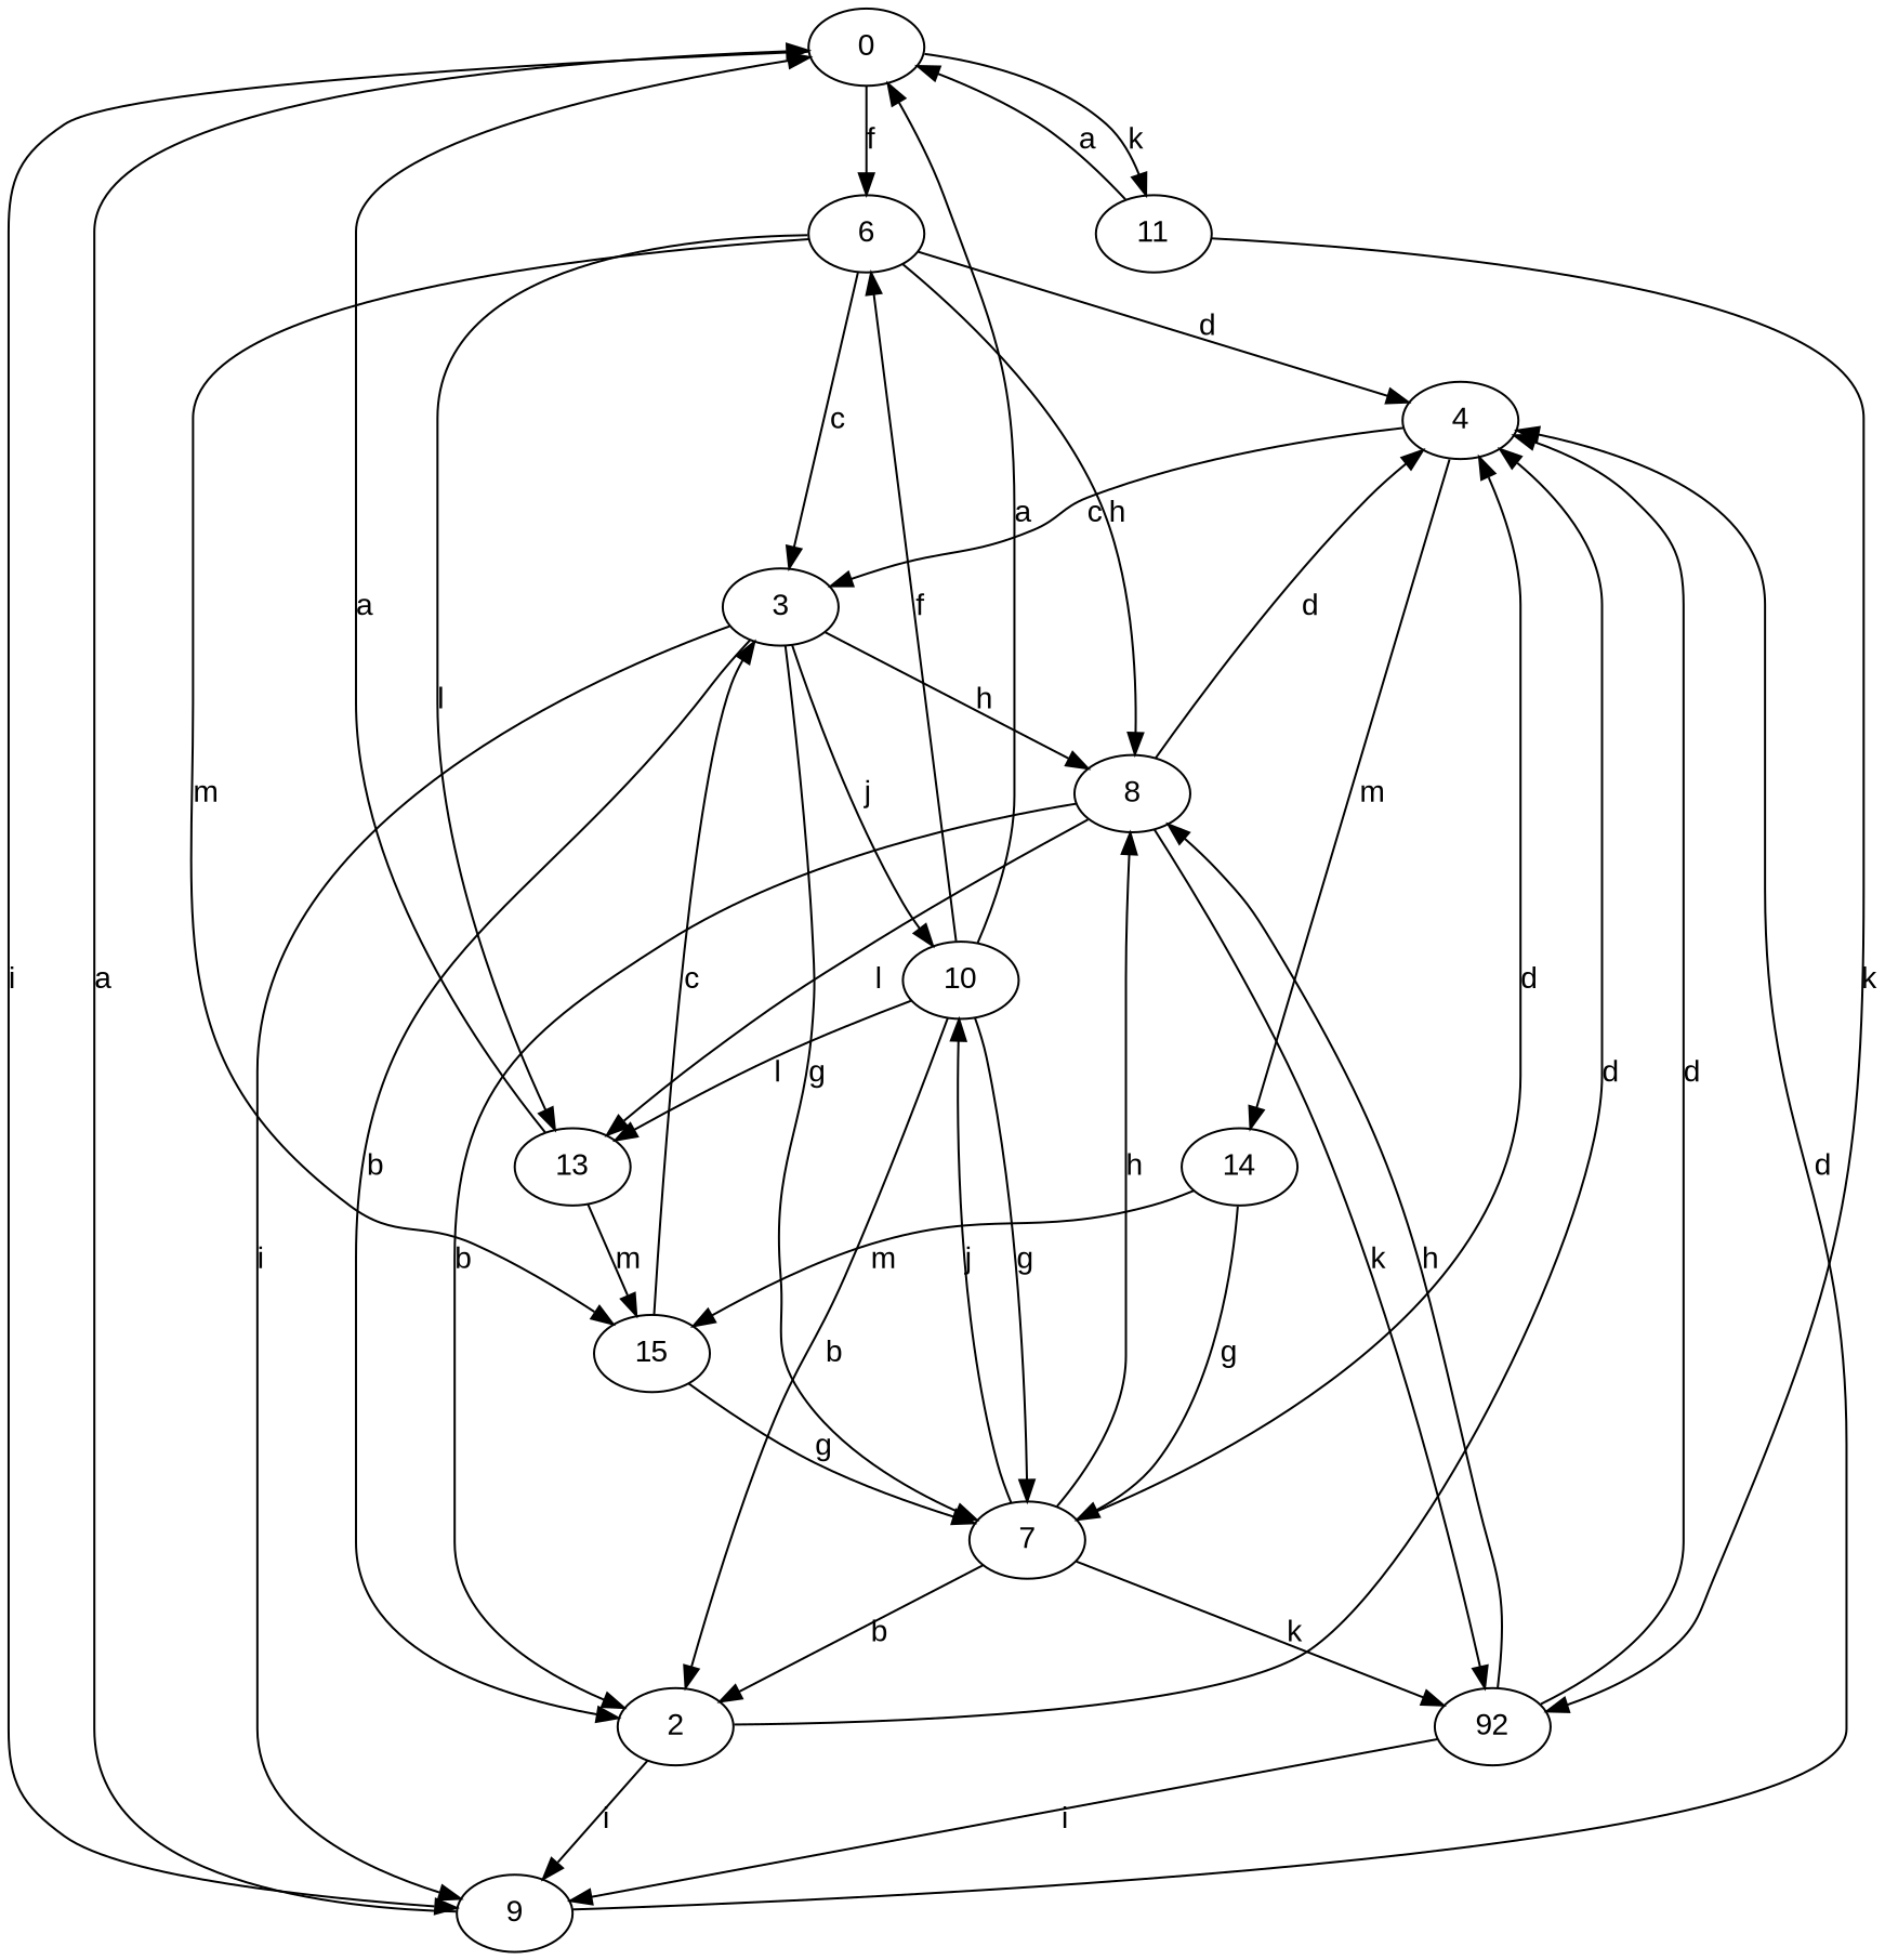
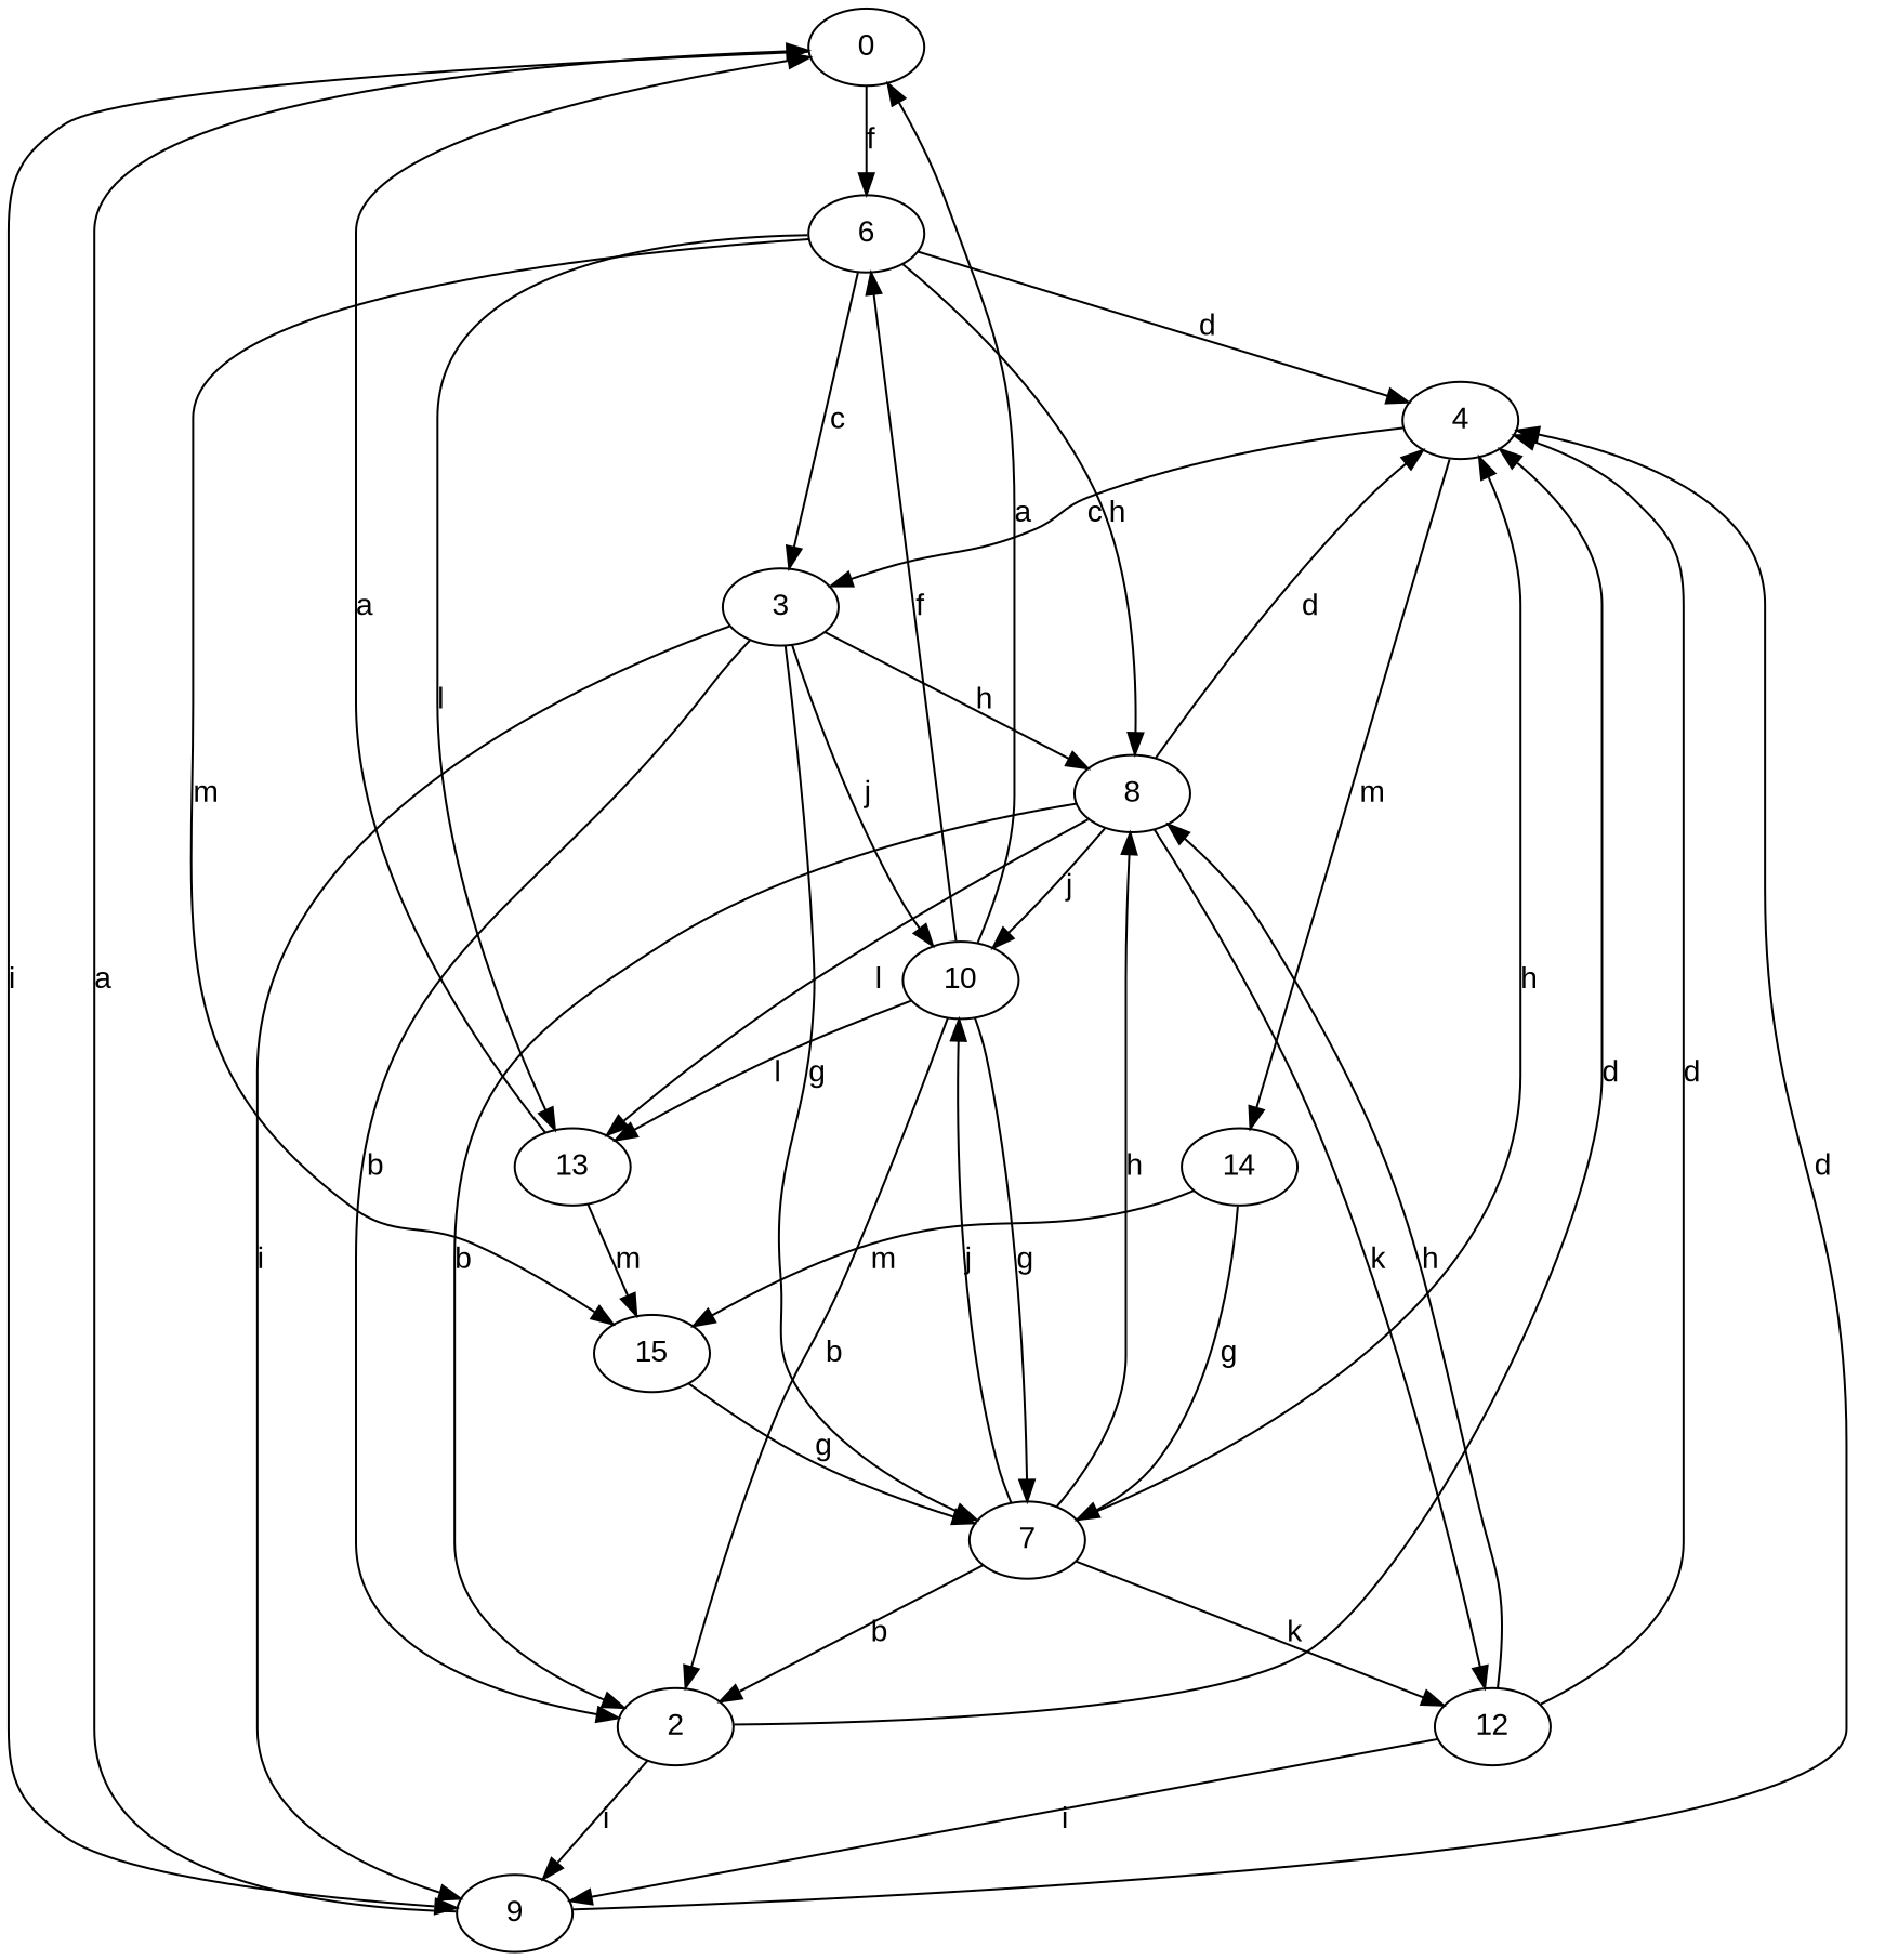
  strict digraph {
    fontname="Liberation Sans"
    node [fontname="Liberation Sans"]
    edge [fontname="Liberation Sans"]
    0
    6
    9
-   11
    4
    3
    8
    13
    15
-   12 [label=92]
+   12
    2
    14
    7
    10
    0 -> 6 [label=f]
    0 -> 9 [label=i]
-   0 -> 11 [label=k]
    6 -> 4 [label=d]
    6 -> 3 [label=c]
    6 -> 8 [label=h]
    6 -> 13 [label=l]
    6 -> 15 [label=m]
    9 -> 0 [label=a]
    9 -> 4 [label=d]
-   11 -> 0 [label=a]
-   11 -> 12 [label=k]
    4 -> 3 [label=c]
    4 -> 14 [label=m]
    3 -> 9 [label=i]
    3 -> 8 [label=h]
    3 -> 2 [label=b]
    3 -> 7 [label=g]
    3 -> 10 [label=j]
    8 -> 4 [label=d]
    8 -> 13 [label=l]
    8 -> 12 [label=k]
    8 -> 2 [label=b]
+   8 -> 10 [label=j]
    13 -> 0 [label=a]
    13 -> 15 [label=m]
-   15 -> 3 [label=c]
    15 -> 7 [label=g]
    12 -> 9 [label=i]
    12 -> 4 [label=d]
    12 -> 8 [label=h]
    2 -> 9 [label=i]
    2 -> 4 [label=d]
    14 -> 15 [label=m]
    14 -> 7 [label=g]
-   7 -> 4 [label=d]
+   7 -> 4 [label=h]
    7 -> 8 [label=h]
    7 -> 12 [label=k]
    7 -> 2 [label=b]
    7 -> 10 [label=j]
    10 -> 0 [label=a]
    10 -> 6 [label=f]
    10 -> 13 [label=l]
    10 -> 2 [label=b]
    10 -> 7 [label=g]
  }
